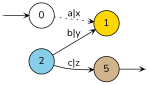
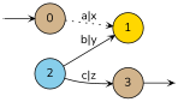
  digraph {
    fontname=Nunito
    rankdir=LR
    vcsn_context="[abc]? × [xyz]? → ℚ"
    node [fillcolor=white fontname=Nunito shape=circle style="rounded,filled"]
    edge [arrowhead=vee arrowsize=.6 fontname=Nunito style=solid]
    I0 [shape=point style=filled width=0]
    F3 [fillcolor=tan shape=point style=filled width=0]
-   0 [width=0.5]
+   0 [fillcolor=tan width=0.5]
    1 [fillcolor=gold width=0.5]
    2 [fillcolor=skyblue width=0.5]
-   3 [fillcolor=tan width=0.5 label=5]
+   3 [fillcolor=tan width=0.5]
    subgraph sub_1 {
      I0
      F3
    }
    subgraph sub_2 {
      0
      1
      2
      3
    }
    I0 -> 0
    0 -> 1 [label="a|x" style=dotted]
    2 -> 1 [label="b|y"]
    2 -> 3 [label="c|z"]
    3 -> F3
  }
